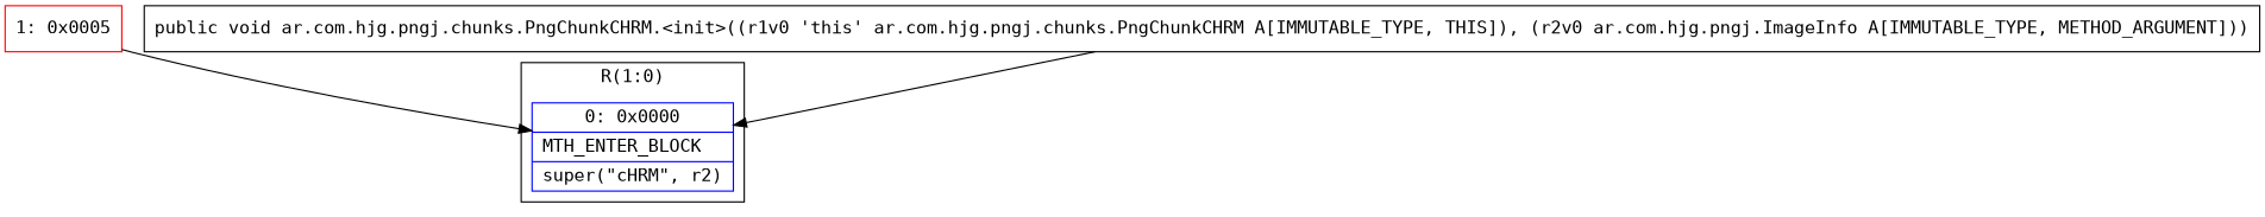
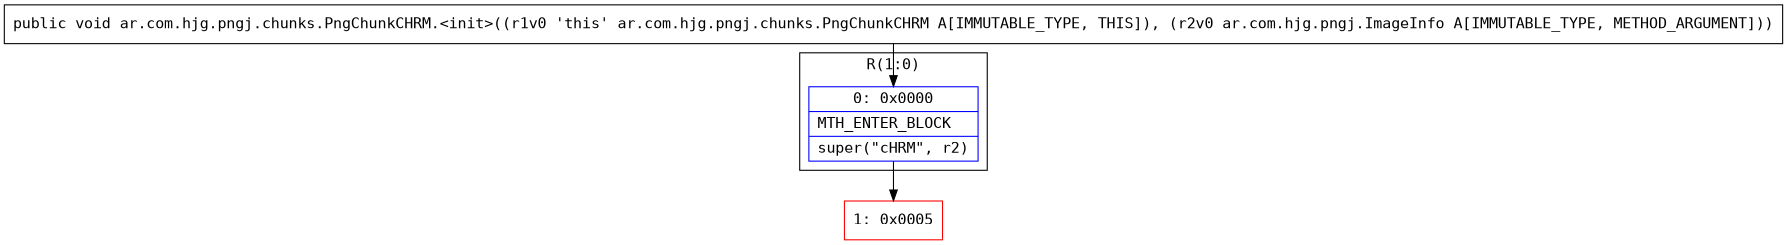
  digraph {
    fontname="DejaVu Sans Mono"
    node [shape=record fontname="DejaVu Sans Mono"]
    edge [fontname="DejaVu Sans Mono"]
    n1 [color=blue label="{0\:\ 0x0000|MTH_ENTER_BLOCK\l|super(\"cHRM\", r2)\l}"]
    n2 [color=red label="{1\:\ 0x0005}"]
    n3 [label="{public void ar.com.hjg.pngj.chunks.PngChunkCHRM.\<init\>((r1v0 'this' ar.com.hjg.pngj.chunks.PngChunkCHRM A[IMMUTABLE_TYPE, THIS]), (r2v0 ar.com.hjg.pngj.ImageInfo A[IMMUTABLE_TYPE, METHOD_ARGUMENT])) }"]
    subgraph cluster_1 {
      label="R(1:0)"
      n1
    }
-   n2 -> n1
+   n1 -> n2
    n3 -> n1
  }
